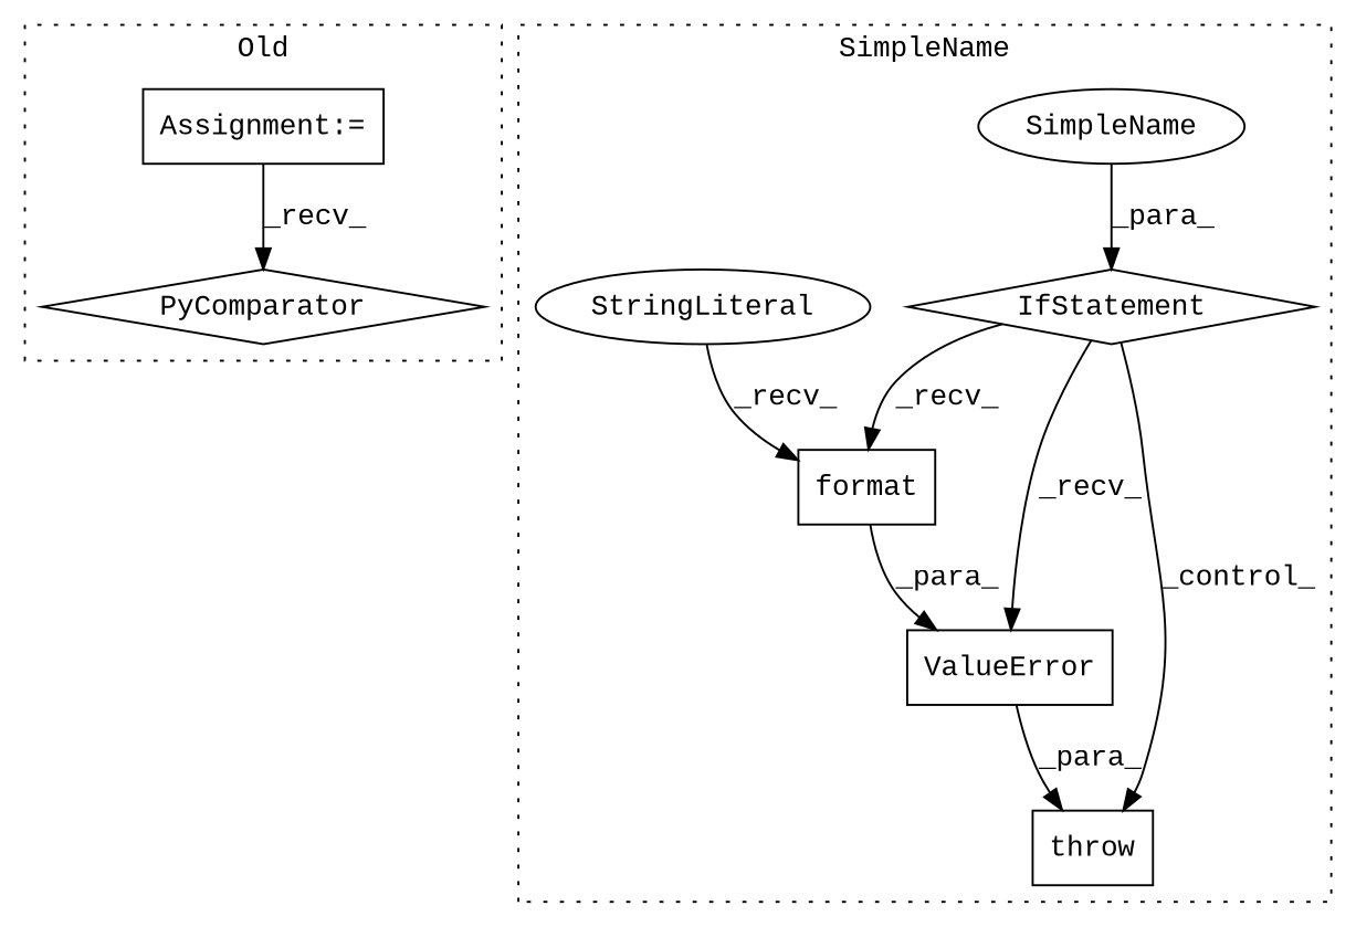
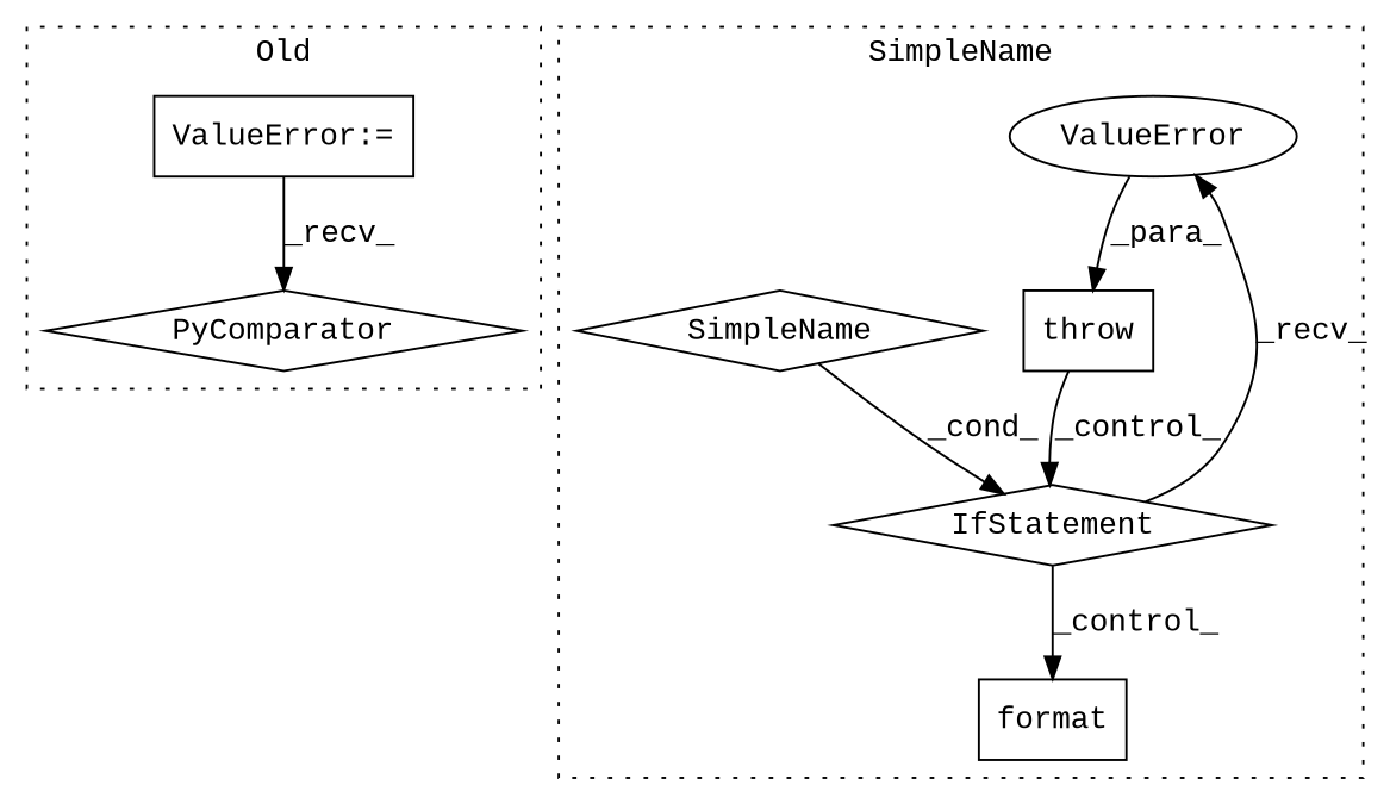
  digraph {
    fontname="Liberation Mono"
    node [a=32 fontname="Liberation Mono" l=133 s=1402 shape=box]
    edge [fontname="Liberation Mono"]
    n1 [a=113 label=PyComparator shape=diamond]
-   n2 [a=7 label="Assignment:="]
-   n3 [l="11,1" label=ValueError s="1735,1857"]
+   n2 [a=7 label="ValueError:="]
+   n3 [l="11,1" label=ValueError s="1735,1857" shape=ellipse]
    n4 [a=53 l=6 label=throw s=1729]
    n5 [a=25 l="4,2" label=IfStatement s="1275,1340" shape=diamond]
-   n6 [a=42 label=SimpleName shape=ellipse l="" s=""]
+   n6 [a=42 label=SimpleName shape=diamond l="" s=""]
    n7 [l="7,1" label=format s="1810,1856"]
-   n8 [a=45 l=63 label=StringLiteral s=1746 shape=ellipse]
    subgraph cluster_1 {
      label=Old
      style=dotted
      n1
      n2
    }
    subgraph cluster_2 {
      label=SimpleName
      style=dotted
      n3
      n4
      n5
      n6
      n7
-     n8
    }
    n2 -> n1 [label=_recv_]
    n3 -> n4 [label=_para_]
    n5 -> n3 [label=_recv_]
-   n5 -> n4 [label=_control_]
-   n5 -> n7 [label=_recv_]
-   n6 -> n5 [label=_para_]
-   n7 -> n3 [label=_para_]
-   n8 -> n7 [label=_recv_]
+   n4 -> n5 [label=_control_]
+   n5 -> n7 [label=_control_]
+   n6 -> n5 [label=_cond_]
  }
